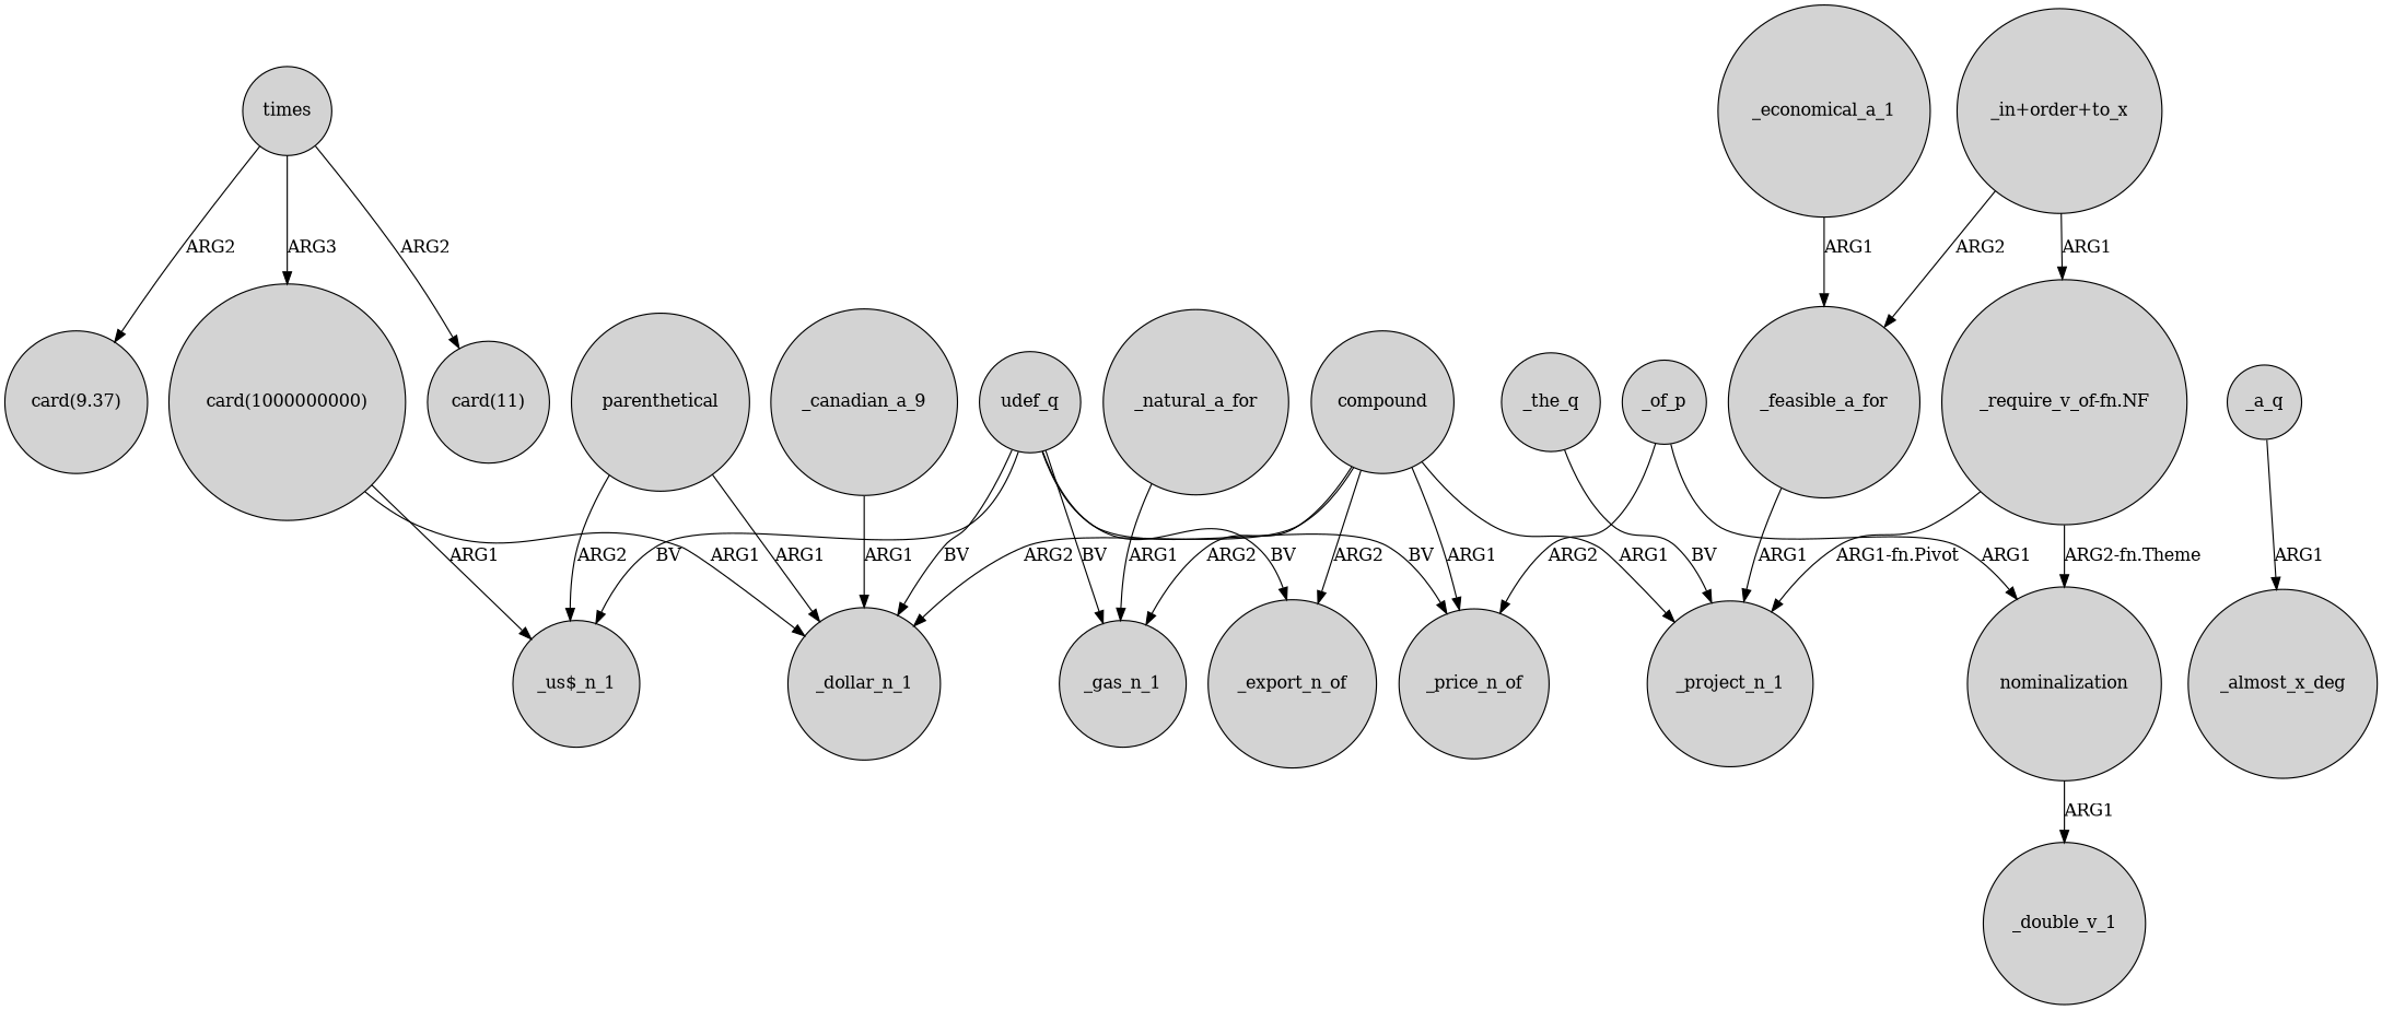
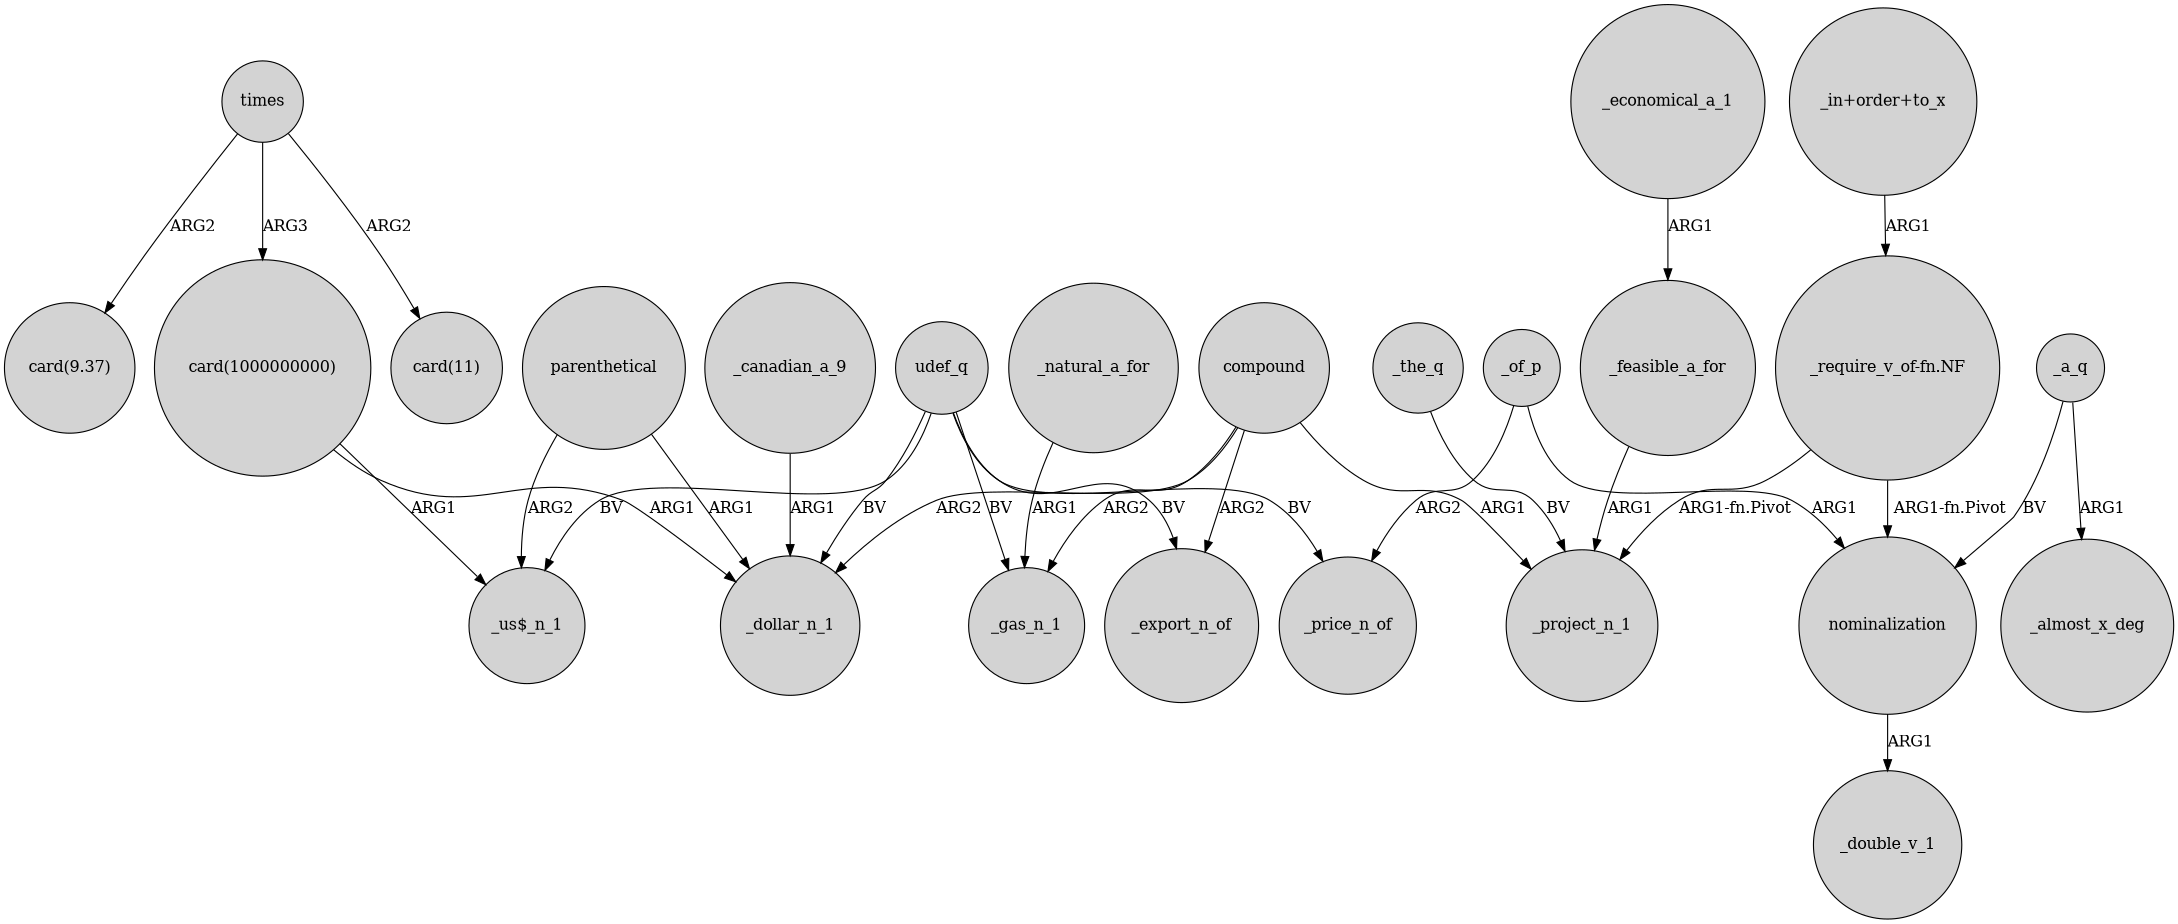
  digraph {
    node [shape=circle style=filled]
    times
    "card(9.37)"
    "card(1000000000)"
    "card(11)"
    _dollar_n_1
    "_us$_n_1"
    n7 [label=_canadian_a_9]
    parenthetical
    "_in+order+to_x"
    _feasible_a_for
    "_require_v_of-fn.NF"
    _project_n_1
    nominalization
    compound
    _price_n_of
    _gas_n_1
    _export_n_of
    udef_q
    _double_v_1
    _of_p
    _the_q
    _a_q
    _almost_x_deg
    _natural_a_for
    _economical_a_1
    times -> "card(9.37)" [label=ARG2]
    times -> "card(1000000000)" [label=ARG3]
    times -> "card(11)" [label=ARG2]
    "card(1000000000)" -> _dollar_n_1 [label=ARG1]
    "card(1000000000)" -> "_us$_n_1" [label=ARG1]
    n7 -> _dollar_n_1 [label=ARG1]
    parenthetical -> _dollar_n_1 [label=ARG1]
    parenthetical -> "_us$_n_1" [label=ARG2]
-   "_in+order+to_x" -> _feasible_a_for [label=ARG2]
    "_in+order+to_x" -> "_require_v_of-fn.NF" [label=ARG1]
    _feasible_a_for -> _project_n_1 [label=ARG1]
    "_require_v_of-fn.NF" -> _project_n_1 [label="ARG1-fn.Pivot"]
-   "_require_v_of-fn.NF" -> nominalization [label="ARG2-fn.Theme"]
+   "_require_v_of-fn.NF" -> nominalization [label="ARG1-fn.Pivot"]
    nominalization -> _double_v_1 [label=ARG1]
    compound -> _dollar_n_1 [label=ARG2]
    compound -> _project_n_1 [label=ARG1]
-   compound -> _price_n_of [label=ARG1]
    compound -> _gas_n_1 [label=ARG2]
    compound -> _export_n_of [label=ARG2]
    udef_q -> _dollar_n_1 [label=BV]
    udef_q -> "_us$_n_1" [label=BV]
    udef_q -> _price_n_of [label=BV]
    udef_q -> _gas_n_1 [label=BV]
    udef_q -> _export_n_of [label=BV]
    _of_p -> nominalization [label=ARG1]
    _of_p -> _price_n_of [label=ARG2]
    _the_q -> _project_n_1 [label=BV]
+   _a_q -> nominalization [label=BV]
    _a_q -> _almost_x_deg [label=ARG1]
    _natural_a_for -> _gas_n_1 [label=ARG1]
    _economical_a_1 -> _feasible_a_for [label=ARG1]
  }
